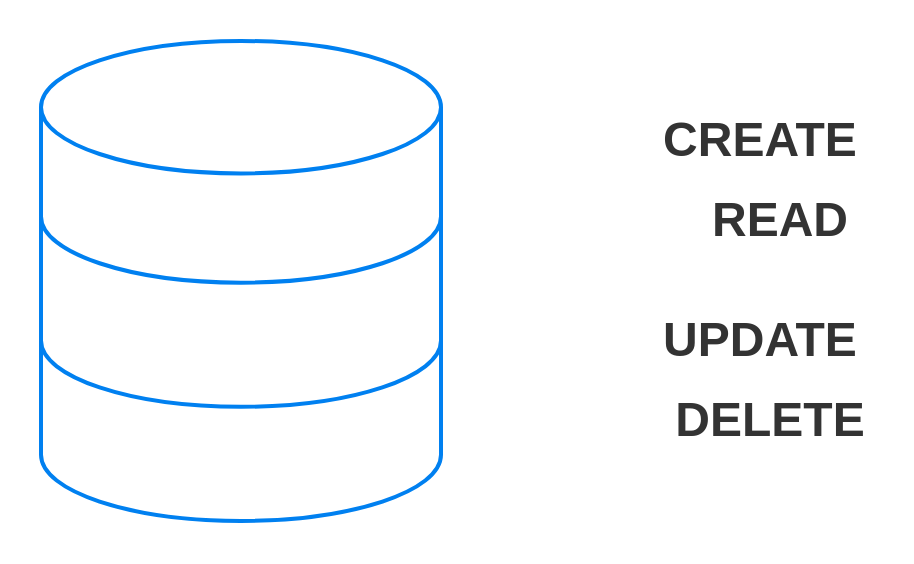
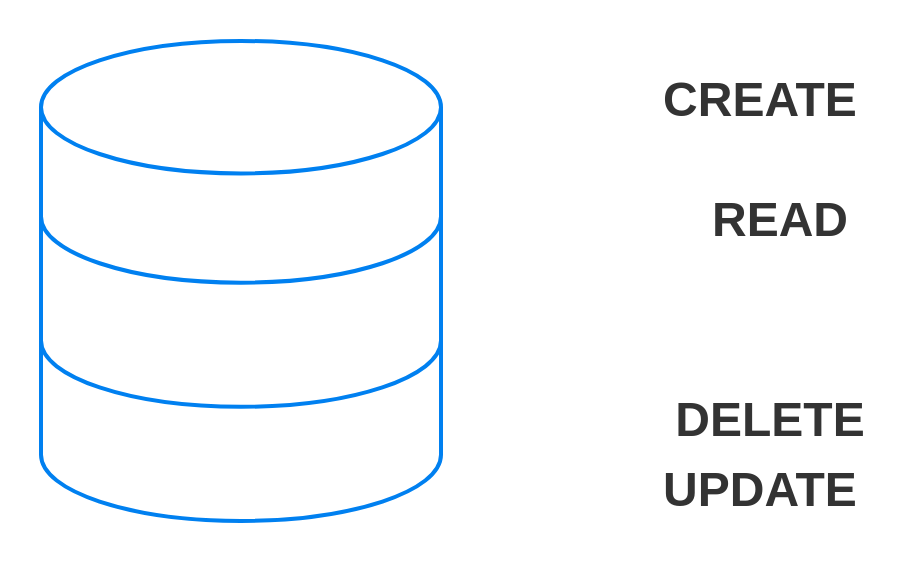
  <mxCell id="0" />
  <mxCell id="1" parent="0" />
  <mxCell id="2" value="" style="shape=image;html=1;verticalAlign=top;verticalLabelPosition=bottom;labelBackgroundColor=#ffffff;imageAspect=0;aspect=fixed;image=https://cdn1.iconfinder.com/data/icons/ios-11-glyphs/30/create_new-128.png;imageBorder=none;imageBackground=none;" parent="1" vertex="1"><mxGeometry x="260" y="20" width="60" height="60" as="geometry" /></mxCell>
  <mxCell id="3" value="" style="shape=image;html=1;verticalAlign=top;verticalLabelPosition=bottom;labelBackgroundColor=#ffffff;imageAspect=0;aspect=fixed;image=https://cdn3.iconfinder.com/data/icons/essential-pack/32/17-Open_Book-128.png" parent="1" vertex="1"><mxGeometry x="260" y="80" width="60" height="60" as="geometry" /></mxCell>
  <mxCell id="4" value="" style="shape=image;html=1;verticalAlign=top;verticalLabelPosition=bottom;labelBackgroundColor=#ffffff;imageAspect=0;aspect=fixed;image=https://cdn4.iconfinder.com/data/icons/ionicons/512/icon-refresh-128.png" parent="1" vertex="1"><mxGeometry x="260" y="140" width="60" height="60" as="geometry" /></mxCell>
  <mxCell id="5" value="" style="shape=image;html=1;verticalAlign=top;verticalLabelPosition=bottom;labelBackgroundColor=#ffffff;imageAspect=0;aspect=fixed;image=https://cdn4.iconfinder.com/data/icons/essentials-73/24/039_-_Cross-128.png;sketch=0;" parent="1" vertex="1"><mxGeometry x="260" y="200" width="60" height="60" as="geometry" /></mxCell>
  <mxCell id="6" value="" style="html=1;verticalLabelPosition=bottom;align=center;labelBackgroundColor=#ffffff;verticalAlign=top;strokeWidth=2;strokeColor=#0080F0;shadow=0;dashed=0;shape=mxgraph.ios7.icons.data;" vertex="1" parent="1"><mxGeometry x="20" y="20" width="200" height="240" as="geometry" /></mxCell>
- <mxCell id="7" value="&lt;font style=&quot;font-size: 24px&quot; color=&quot;#333333&quot;&gt;&lt;b&gt;CREATE&lt;/b&gt;&lt;/font&gt;" style="text;html=1;strokeColor=none;fillColor=none;align=center;verticalAlign=middle;whiteSpace=wrap;rounded=0;" vertex="1" parent="1"><mxGeometry x="330" y="60" width="100" height="20" as="geometry" /></mxCell>
+ <mxCell id="7" value="&lt;font style=&quot;font-size: 24px&quot; color=&quot;#333333&quot;&gt;&lt;b&gt;CREATE&lt;/b&gt;&lt;/font&gt;" style="text;html=1;strokeColor=none;fillColor=none;align=center;verticalAlign=middle;whiteSpace=wrap;rounded=0;" vertex="1" parent="1"><mxGeometry x="330" y="40" width="100" height="20" as="geometry" /></mxCell>
  <mxCell id="8" value="&lt;font style=&quot;font-size: 24px&quot; color=&quot;#333333&quot;&gt;&lt;b&gt;READ&lt;/b&gt;&lt;/font&gt;" style="text;html=1;strokeColor=none;fillColor=none;align=center;verticalAlign=middle;whiteSpace=wrap;rounded=0;" vertex="1" parent="1"><mxGeometry x="355" y="100" width="70" height="20" as="geometry" /></mxCell>
- <mxCell id="9" value="&lt;font style=&quot;font-size: 24px&quot; color=&quot;#333333&quot;&gt;&lt;b&gt;UPDATE&lt;/b&gt;&lt;/font&gt;" style="text;html=1;strokeColor=none;fillColor=none;align=center;verticalAlign=middle;whiteSpace=wrap;rounded=0;" vertex="1" parent="1"><mxGeometry x="330" y="160" width="100" height="20" as="geometry" /></mxCell>
+ <mxCell id="9" value="&lt;font style=&quot;font-size: 24px&quot; color=&quot;#333333&quot;&gt;&lt;b&gt;UPDATE&lt;/b&gt;&lt;/font&gt;" style="text;html=1;strokeColor=none;fillColor=none;align=center;verticalAlign=middle;whiteSpace=wrap;rounded=0;" vertex="1" parent="1"><mxGeometry x="330" y="235" width="100" height="20" as="geometry" /></mxCell>
  <mxCell id="10" value="&lt;font style=&quot;font-size: 24px&quot; color=&quot;#333333&quot;&gt;&lt;b&gt;DELETE&lt;/b&gt;&lt;/font&gt;" style="text;html=1;strokeColor=none;fillColor=none;align=center;verticalAlign=middle;whiteSpace=wrap;rounded=0;" vertex="1" parent="1"><mxGeometry x="335" y="200" width="100" height="20" as="geometry" /></mxCell>
